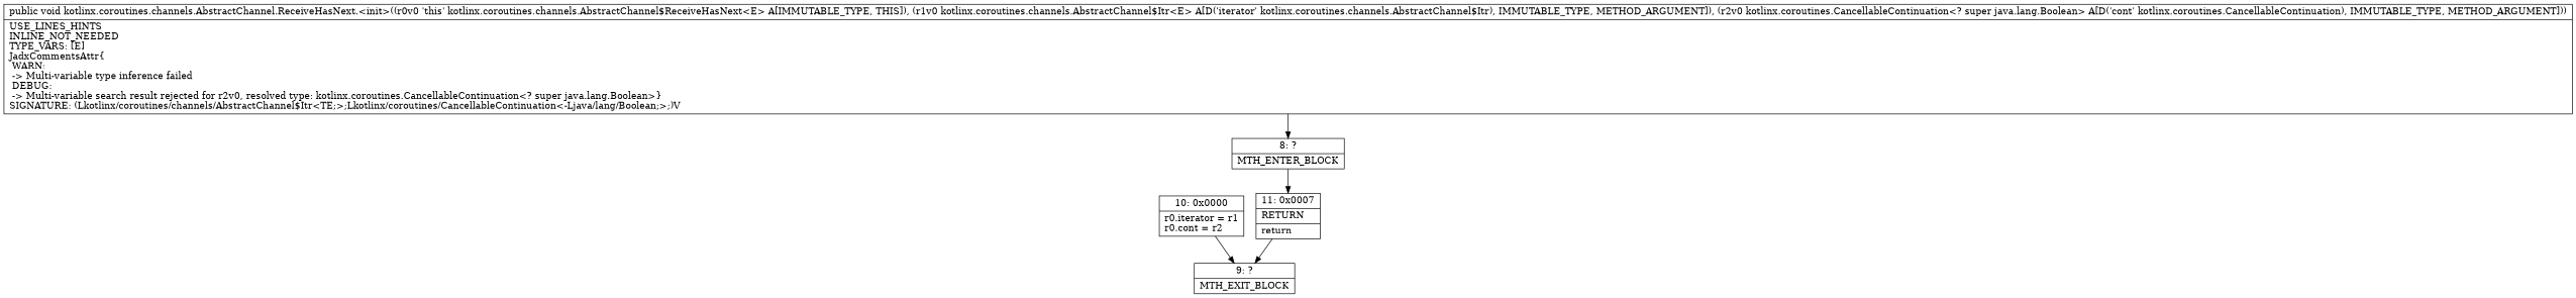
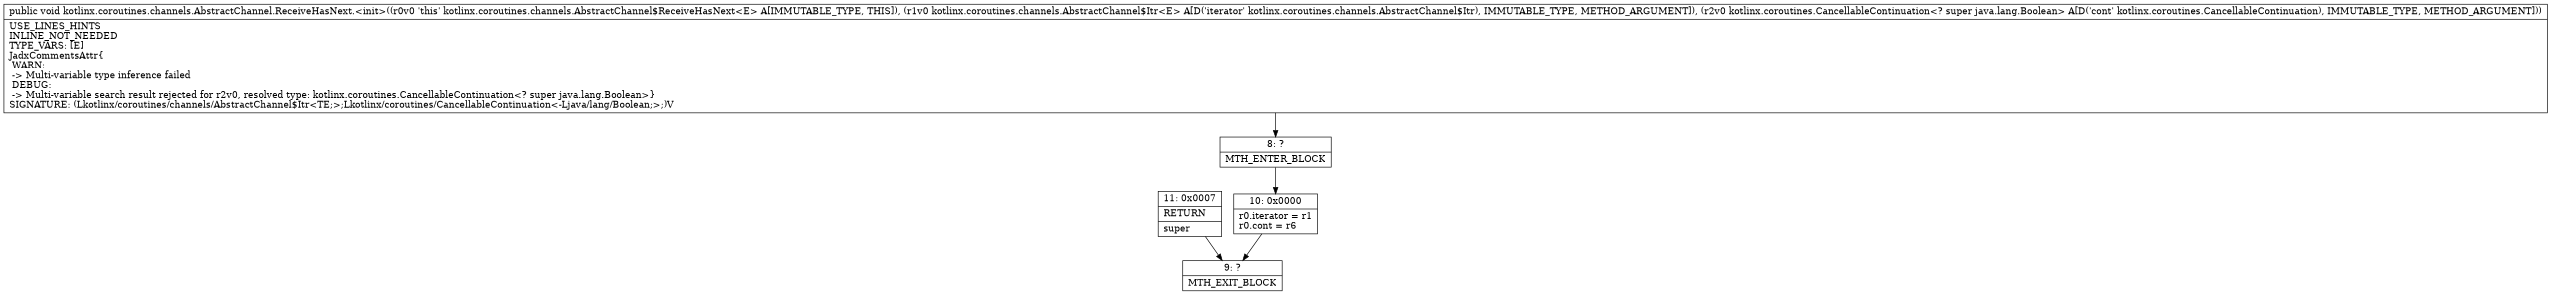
  digraph {
    fontname="DejaVu Serif"
    node [fontname="DejaVu Serif" shape=record]
    edge [fontname="DejaVu Serif"]
    n1 [label="{8\:\ ?|MTH_ENTER_BLOCK\l}"]
-   n2 [label="{10\:\ 0x0000|r0.iterator = r1\lr0.cont = r2\l}"]
+   n2 [label="{10\:\ 0x0000|r0.iterator = r1\lr0.cont = r6\l}"]
    n3 [label="{9\:\ ?|MTH_EXIT_BLOCK\l}"]
-   n4 [label="{11\:\ 0x0007|RETURN\l|return\l}"]
+   n4 [label="{11\:\ 0x0007|RETURN\l|super\l}"]
    n5 [label="{public void kotlinx.coroutines.channels.AbstractChannel.ReceiveHasNext.\<init\>((r0v0 'this' kotlinx.coroutines.channels.AbstractChannel$ReceiveHasNext\<E\> A[IMMUTABLE_TYPE, THIS]), (r1v0 kotlinx.coroutines.channels.AbstractChannel$Itr\<E\> A[D('iterator' kotlinx.coroutines.channels.AbstractChannel$Itr), IMMUTABLE_TYPE, METHOD_ARGUMENT]), (r2v0 kotlinx.coroutines.CancellableContinuation\<? super java.lang.Boolean\> A[D('cont' kotlinx.coroutines.CancellableContinuation), IMMUTABLE_TYPE, METHOD_ARGUMENT]))  | USE_LINES_HINTS\lINLINE_NOT_NEEDED\lTYPE_VARS: [E]\lJadxCommentsAttr\{\l WARN: \l \-\> Multi\-variable type inference failed\l DEBUG: \l \-\> Multi\-variable search result rejected for r2v0, resolved type: kotlinx.coroutines.CancellableContinuation\<? super java.lang.Boolean\>\}\lSIGNATURE: (Lkotlinx\/coroutines\/channels\/AbstractChannel$Itr\<TE;\>;Lkotlinx\/coroutines\/CancellableContinuation\<\-Ljava\/lang\/Boolean;\>;)V\l}"]
-   n1 -> n4
+   n1 -> n2
    n2 -> n3
    n4 -> n3
    n5 -> n1
  }
